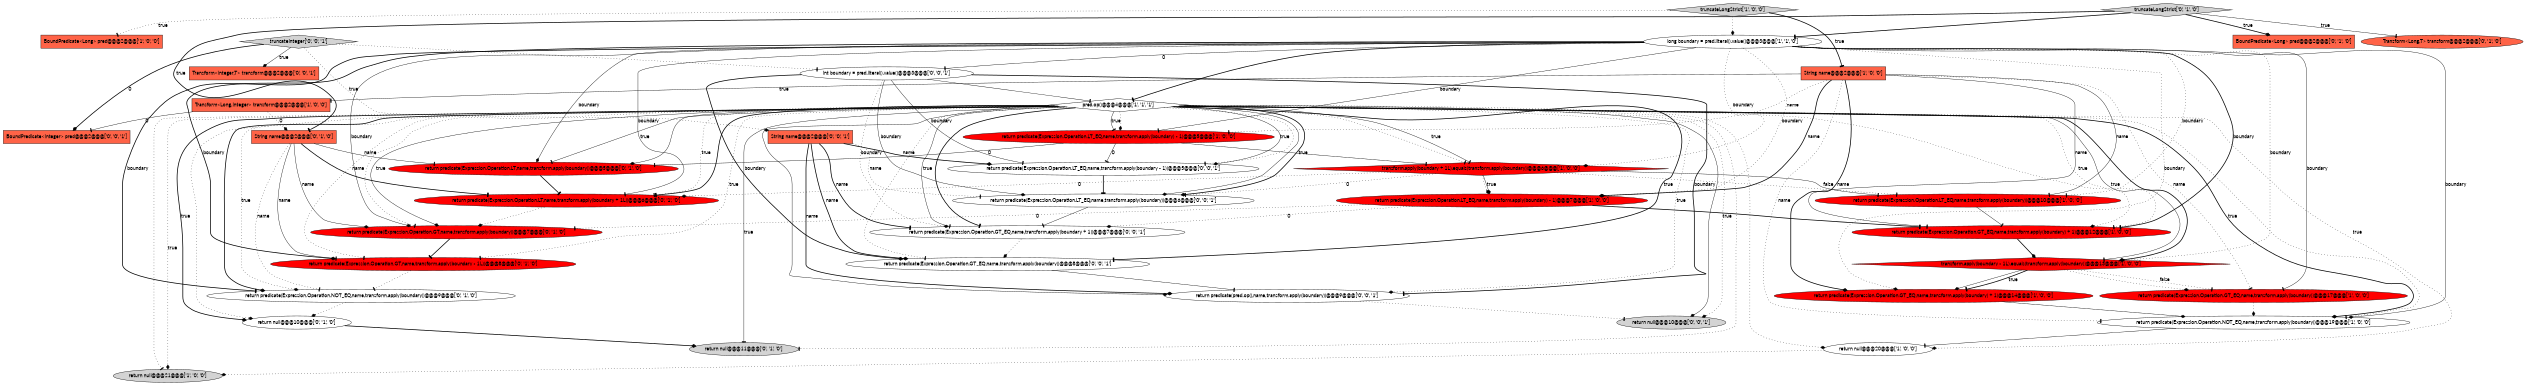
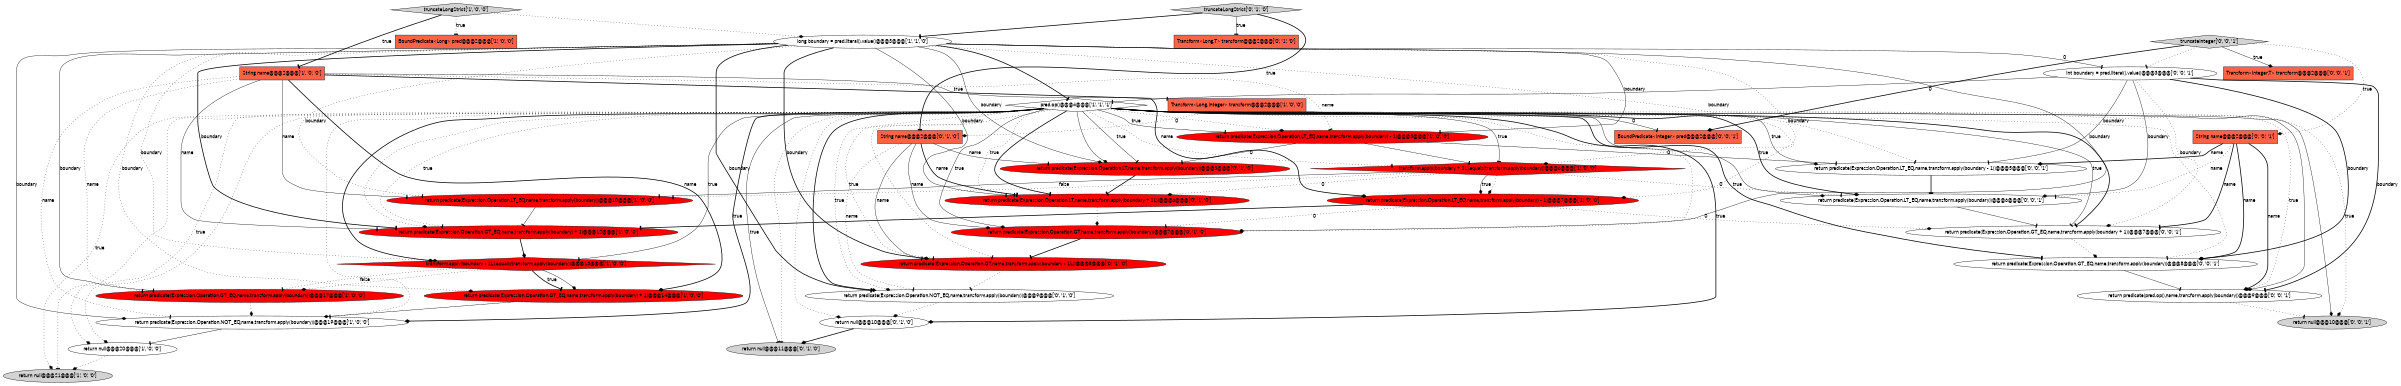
  digraph {
    fontname=Lato
    node [fillcolor=red fontname=Lato shape=ellipse style=filled]
    edge [arrowhead=tee fontname=Lato style=dotted]
    n1 [label="return predicate(Expression.Operation.LT,name,transform.apply(boundary + 1L))@@@6@@@['0', '1', '0']"]
    n2 [label="return predicate(Expression.Operation.GT,name,transform.apply(boundary))@@@7@@@['0', '1', '0']"]
    n3 [label="return predicate(Expression.Operation.GT,name,transform.apply(boundary - 1L))@@@8@@@['0', '1', '0']"]
    n4 [fillcolor=white label="return predicate(Expression.Operation.NOT_EQ,name,transform.apply(boundary))@@@9@@@['0', '1', '0']"]
    n5 [fillcolor=tomato label="String name@@@2@@@['0', '1', '0']" shape=box]
    n6 [label="return predicate(Expression.Operation.LT,name,transform.apply(boundary))@@@5@@@['0', '1', '0']"]
    n7 [fillcolor=white label="return null@@@10@@@['0', '1', '0']"]
    n8 [label="return predicate(Expression.Operation.GT_EQ,name,transform.apply(boundary))@@@17@@@['1', '0', '0']"]
    n9 [fillcolor=white label="return predicate(Expression.Operation.NOT_EQ,name,transform.apply(boundary))@@@19@@@['1', '0', '0']"]
    n10 [fillcolor=white label="return null@@@20@@@['1', '0', '0']"]
    n11 [fillcolor=tomato label="Transform<Integer,T> transform@@@2@@@['0', '0', '1']" shape=box]
    n12 [label="return predicate(Expression.Operation.LT_EQ,name,transform.apply(boundary) - 1)@@@5@@@['1', '0', '0']"]
    n13 [fillcolor=white label="return predicate(Expression.Operation.LT_EQ,name,transform.apply(boundary - 1))@@@5@@@['0', '0', '1']"]
    n14 [label="transform.apply(boundary + 1L).equals(transform.apply(boundary))@@@6@@@['1', '0', '0']" shape=diamond]
    n15 [fillcolor=white label="return predicate(Expression.Operation.LT_EQ,name,transform.apply(boundary))@@@6@@@['0', '0', '1']"]
    n16 [label="return predicate(Expression.Operation.LT_EQ,name,transform.apply(boundary) - 1)@@@7@@@['1', '0', '0']"]
    n17 [label="return predicate(Expression.Operation.LT_EQ,name,transform.apply(boundary))@@@10@@@['1', '0', '0']"]
    n18 [label="transform.apply(boundary - 1L).equals(transform.apply(boundary))@@@13@@@['1', '0', '0']" shape=diamond]
    n19 [label="return predicate(Expression.Operation.GT_EQ,name,transform.apply(boundary) + 1)@@@14@@@['1', '0', '0']"]
    n20 [fillcolor=tomato label="Transform<Long,Integer> transform@@@2@@@['1', '0', '0']" shape=box]
    n21 [fillcolor=tomato label="BoundPredicate<Integer> pred@@@2@@@['0', '0', '1']" shape=box]
    n22 [fillcolor=white label="return predicate(Expression.Operation.GT_EQ,name,transform.apply(boundary + 1))@@@7@@@['0', '0', '1']"]
    n23 [fillcolor=white label="return predicate(Expression.Operation.GT_EQ,name,transform.apply(boundary))@@@8@@@['0', '0', '1']"]
    n24 [fillcolor=white label="return predicate(pred.op(),name,transform.apply(boundary))@@@9@@@['0', '0', '1']"]
    n25 [fillcolor=lightgray label="return null@@@21@@@['1', '0', '0']"]
-   n26 [fillcolor=tomato label="Transform<Long,T> transform@@@2@@@['0', '1', '0']"]
+   n26 [fillcolor=tomato label="Transform<Long,T> transform@@@2@@@['0', '1', '0']" shape=box]
    n27 [fillcolor=lightgray label="return null@@@11@@@['0', '1', '0']"]
    n28 [fillcolor=lightgray label="truncateLongStrict['0', '1', '0']" shape=diamond]
    n29 [fillcolor=white label="long boundary = pred.literal().value()@@@3@@@['1', '1', '0']"]
-   n30 [fillcolor=tomato label="BoundPredicate<Long> pred@@@2@@@['0', '1', '0']" shape=box]
    n31 [fillcolor=white label="pred.op()@@@4@@@['1', '1', '1']" shape=diamond]
    n32 [fillcolor=white label="int boundary = pred.literal().value()@@@3@@@['0', '0', '1']"]
    n33 [label="return predicate(Expression.Operation.GT_EQ,name,transform.apply(boundary) + 1)@@@12@@@['1', '0', '0']"]
    n34 [fillcolor=lightgray label="return null@@@10@@@['0', '0', '1']"]
    n35 [fillcolor=tomato label="String name@@@2@@@['0', '0', '1']" shape=box]
    n36 [fillcolor=tomato label="BoundPredicate<Long> pred@@@2@@@['1', '0', '0']" shape=box]
    n37 [fillcolor=tomato label="String name@@@2@@@['1', '0', '0']" shape=box]
    n38 [fillcolor=lightgray label="truncateLongStrict['1', '0', '0']" shape=diamond]
    n39 [fillcolor=lightgray label="truncateInteger['0', '0', '1']" shape=diamond]
    n1 -> n2 [arrowhead=diamond]
    n2 -> n3 [style=bold]
    n3 -> n4
    n4 -> n7 [arrowhead=diamond]
    n5 -> n1 [label=name style=bold]
    n5 -> n2 [arrowhead=diamond label=name style=solid]
    n5 -> n3 [label=name style=solid]
    n5 -> n4 [label=name]
    n5 -> n6 [label=name style=solid]
    n6 -> n1 [style=bold]
    n7 -> n27 [arrowhead=diamond style=bold]
    n8 -> n9 [arrowhead=diamond]
    n9 -> n10 [style=solid]
    n10 -> n25 [arrowhead=diamond]
    n12 -> n6 [label=0 style=solid]
    n12 -> n13 [label=0 style=solid]
    n12 -> n14 [style=solid]
    n13 -> n15 [style=bold]
    n14 -> n1 [arrowhead=diamond label=0]
    n14 -> n15 [label=0]
    n14 -> n16 [arrowhead=diamond]
    n14 -> n16 [arrowhead=diamond label=true style=solid]
    n14 -> n17 [label=false style=solid]
    n14 -> n17
    n15 -> n22 [style=solid]
    n16 -> n2 [label=0]
    n16 -> n22 [arrowhead=diamond label=0]
    n16 -> n33 [style=bold]
    n17 -> n33 [style=solid]
    n18 -> n8 [arrowhead=diamond]
    n18 -> n8 [label=false]
    n18 -> n19 [arrowhead=diamond style=solid]
    n18 -> n19 [label=true style=bold]
    n19 -> n9 [arrowhead=diamond style=solid]
    n20 -> n5 [arrowhead=diamond label=0]
    n20 -> n21 [label=0 style=solid]
    n22 -> n23 [arrowhead=diamond]
    n23 -> n24 [style=solid]
    n24 -> n34
    n28 -> n5 [label=true style=bold]
    n28 -> n26 [label=true style=solid]
    n28 -> n29 [style=bold]
-   n28 -> n30 [arrowhead=diamond label=true style=bold]
    n29 -> n1 [label=boundary style=solid]
    n29 -> n2 [arrowhead=diamond label=boundary style=solid]
    n29 -> n3 [arrowhead=diamond label=boundary style=bold]
    n29 -> n4 [label=boundary style=bold]
    n29 -> n6 [arrowhead=diamond label=boundary style=solid]
    n29 -> n8 [label=boundary style=solid]
    n29 -> n9 [arrowhead=diamond label=boundary style=solid]
    n29 -> n12 [label=boundary style=solid]
    n29 -> n14 [arrowhead=diamond label=boundary]
    n29 -> n16 [arrowhead=diamond label=boundary]
    n29 -> n17 [label=boundary]
    n29 -> n18 [arrowhead=diamond label=boundary]
    n29 -> n19 [arrowhead=diamond label=boundary]
    n29 -> n31 [style=bold]
    n29 -> n32 [label=0 style=solid]
    n29 -> n33 [label=boundary style=bold]
    n31 -> n1 [label=true]
    n31 -> n1 [style=bold]
    n31 -> n2 [arrowhead=diamond label=true style=solid]
    n31 -> n2
    n31 -> n3 [label=true]
    n31 -> n3
    n31 -> n4 [arrowhead=diamond style=bold]
    n31 -> n4 [arrowhead=diamond label=true]
    n31 -> n6 [arrowhead=diamond style=solid]
    n31 -> n6 [label=true style=solid]
    n31 -> n7 [arrowhead=diamond label=true style=bold]
    n31 -> n7 [arrowhead=diamond]
    n31 -> n9 [arrowhead=diamond label=true style=bold]
    n31 -> n9
    n31 -> n10 [arrowhead=diamond label=true]
    n31 -> n10 [arrowhead=diamond]
    n31 -> n12 [label=true style=solid]
    n31 -> n12 [arrowhead=diamond]
    n31 -> n13 [arrowhead=diamond label=true style=solid]
    n31 -> n13
    n31 -> n14
    n31 -> n14 [label=true style=solid]
    n31 -> n15 [arrowhead=diamond style=solid]
    n31 -> n15 [arrowhead=diamond label=true style=bold]
    n31 -> n18 [label=true style=solid]
    n31 -> n18 [arrowhead=diamond style=bold]
    n31 -> n22 [label=true style=solid]
    n31 -> n22 [style=bold]
    n31 -> n23 [label=true style=bold]
    n31 -> n23
    n31 -> n24 [arrowhead=diamond label=true]
    n31 -> n24 [arrowhead=diamond style=solid]
    n31 -> n25
    n31 -> n25 [arrowhead=diamond label=true]
    n31 -> n27 [label=true style=solid]
    n31 -> n27
    n31 -> n33 [label=true]
    n31 -> n33 [arrowhead=diamond]
    n31 -> n34 [arrowhead=diamond style=solid]
    n31 -> n34 [arrowhead=diamond label=true]
    n32 -> n13 [label=boundary style=solid]
    n32 -> n15 [arrowhead=diamond label=boundary style=solid]
    n32 -> n22 [arrowhead=diamond label=boundary]
    n32 -> n23 [arrowhead=diamond label=boundary style=bold]
    n32 -> n24 [label=boundary style=bold]
    n32 -> n31 [style=solid]
    n33 -> n18 [arrowhead=diamond style=bold]
    n35 -> n13 [arrowhead=diamond label=name style=bold]
    n35 -> n15 [label=name]
    n35 -> n22 [label=name style=bold]
    n35 -> n23 [arrowhead=diamond label=name style=bold]
    n35 -> n24 [arrowhead=diamond label=name style=bold]
    n37 -> n8 [label=name]
    n37 -> n9 [label=name]
    n37 -> n12 [label=name]
    n37 -> n16 [arrowhead=diamond label=name style=bold]
    n37 -> n17 [label=name style=solid]
    n37 -> n19 [arrowhead=diamond label=name style=bold]
    n37 -> n20 [label=true style=solid]
    n37 -> n33 [label=name style=solid]
    n38 -> n29 [arrowhead=diamond]
    n38 -> n36 [label=true]
    n38 -> n37 [label=true style=bold]
    n39 -> n11 [arrowhead=diamond label=true style=solid]
    n39 -> n21 [arrowhead=diamond label=0 style=bold]
    n39 -> n32
    n39 -> n35 [arrowhead=diamond label=true]
  }
